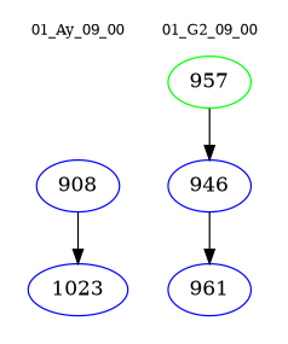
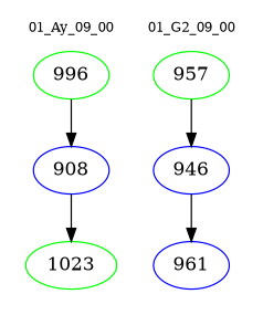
  digraph {
    node [color=green]
    edge [color=black]
+   n1 [label=996]
    n2 [color=blue label=908]
-   n3 [color=blue label=1023]
+   n3 [label=1023]
    n4 [label=957]
    n5 [color=blue label=946]
    n6 [color=blue label=961]
    subgraph cluster_1 {
      color=white
      fontsize=10
      label="01_Ay_09_00"
+     n1
      n2
      n3
    }
    subgraph cluster_2 {
      color=white
      fontsize=10
      label="01_G2_09_00"
      n4
      n5
      n6
    }
+   n1 -> n2
    n2 -> n3
    n4 -> n5
    n5 -> n6
  }
